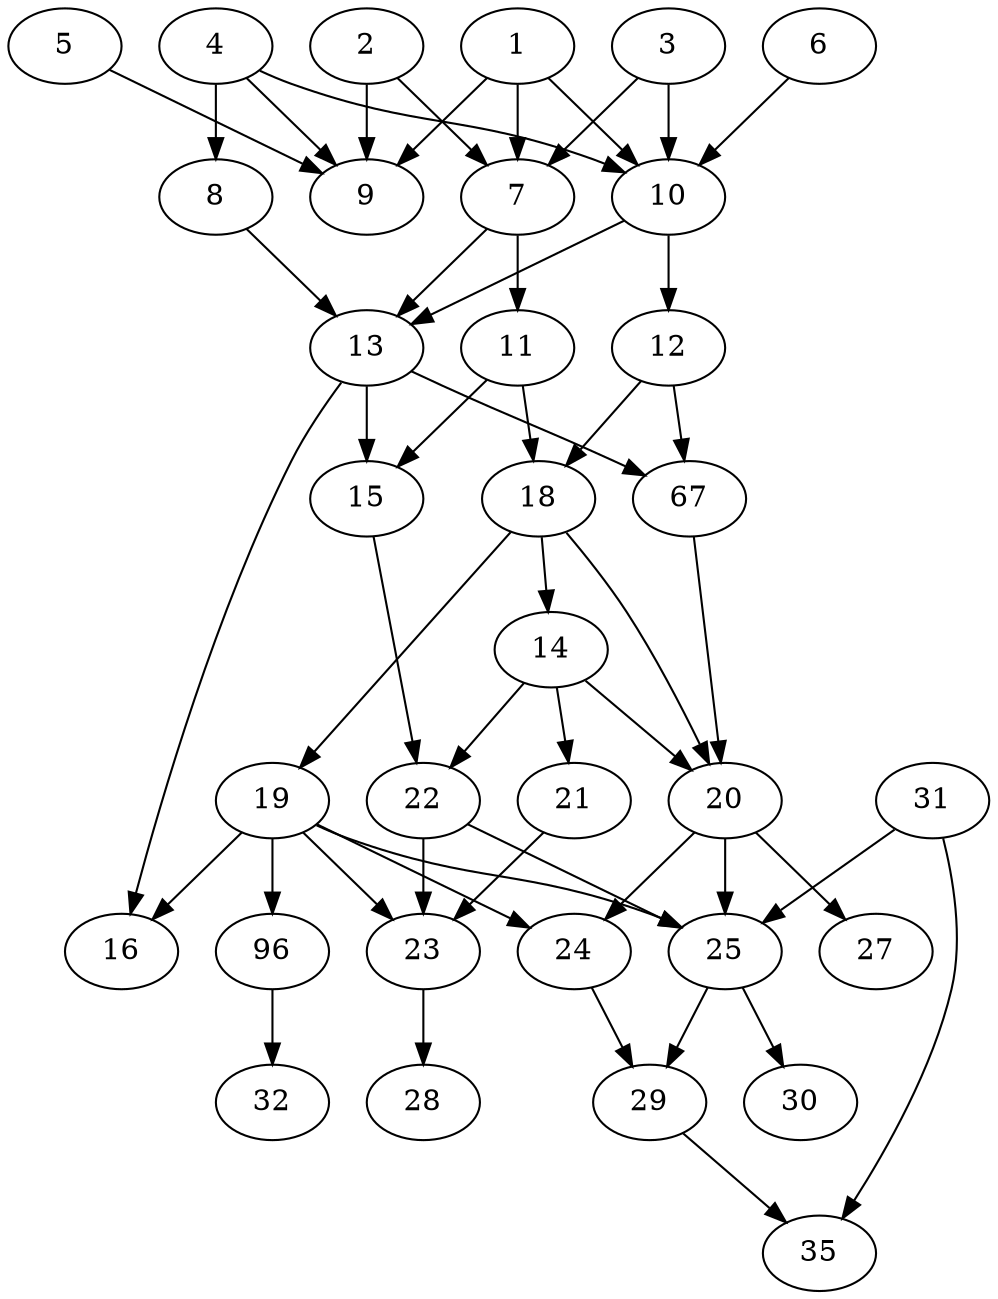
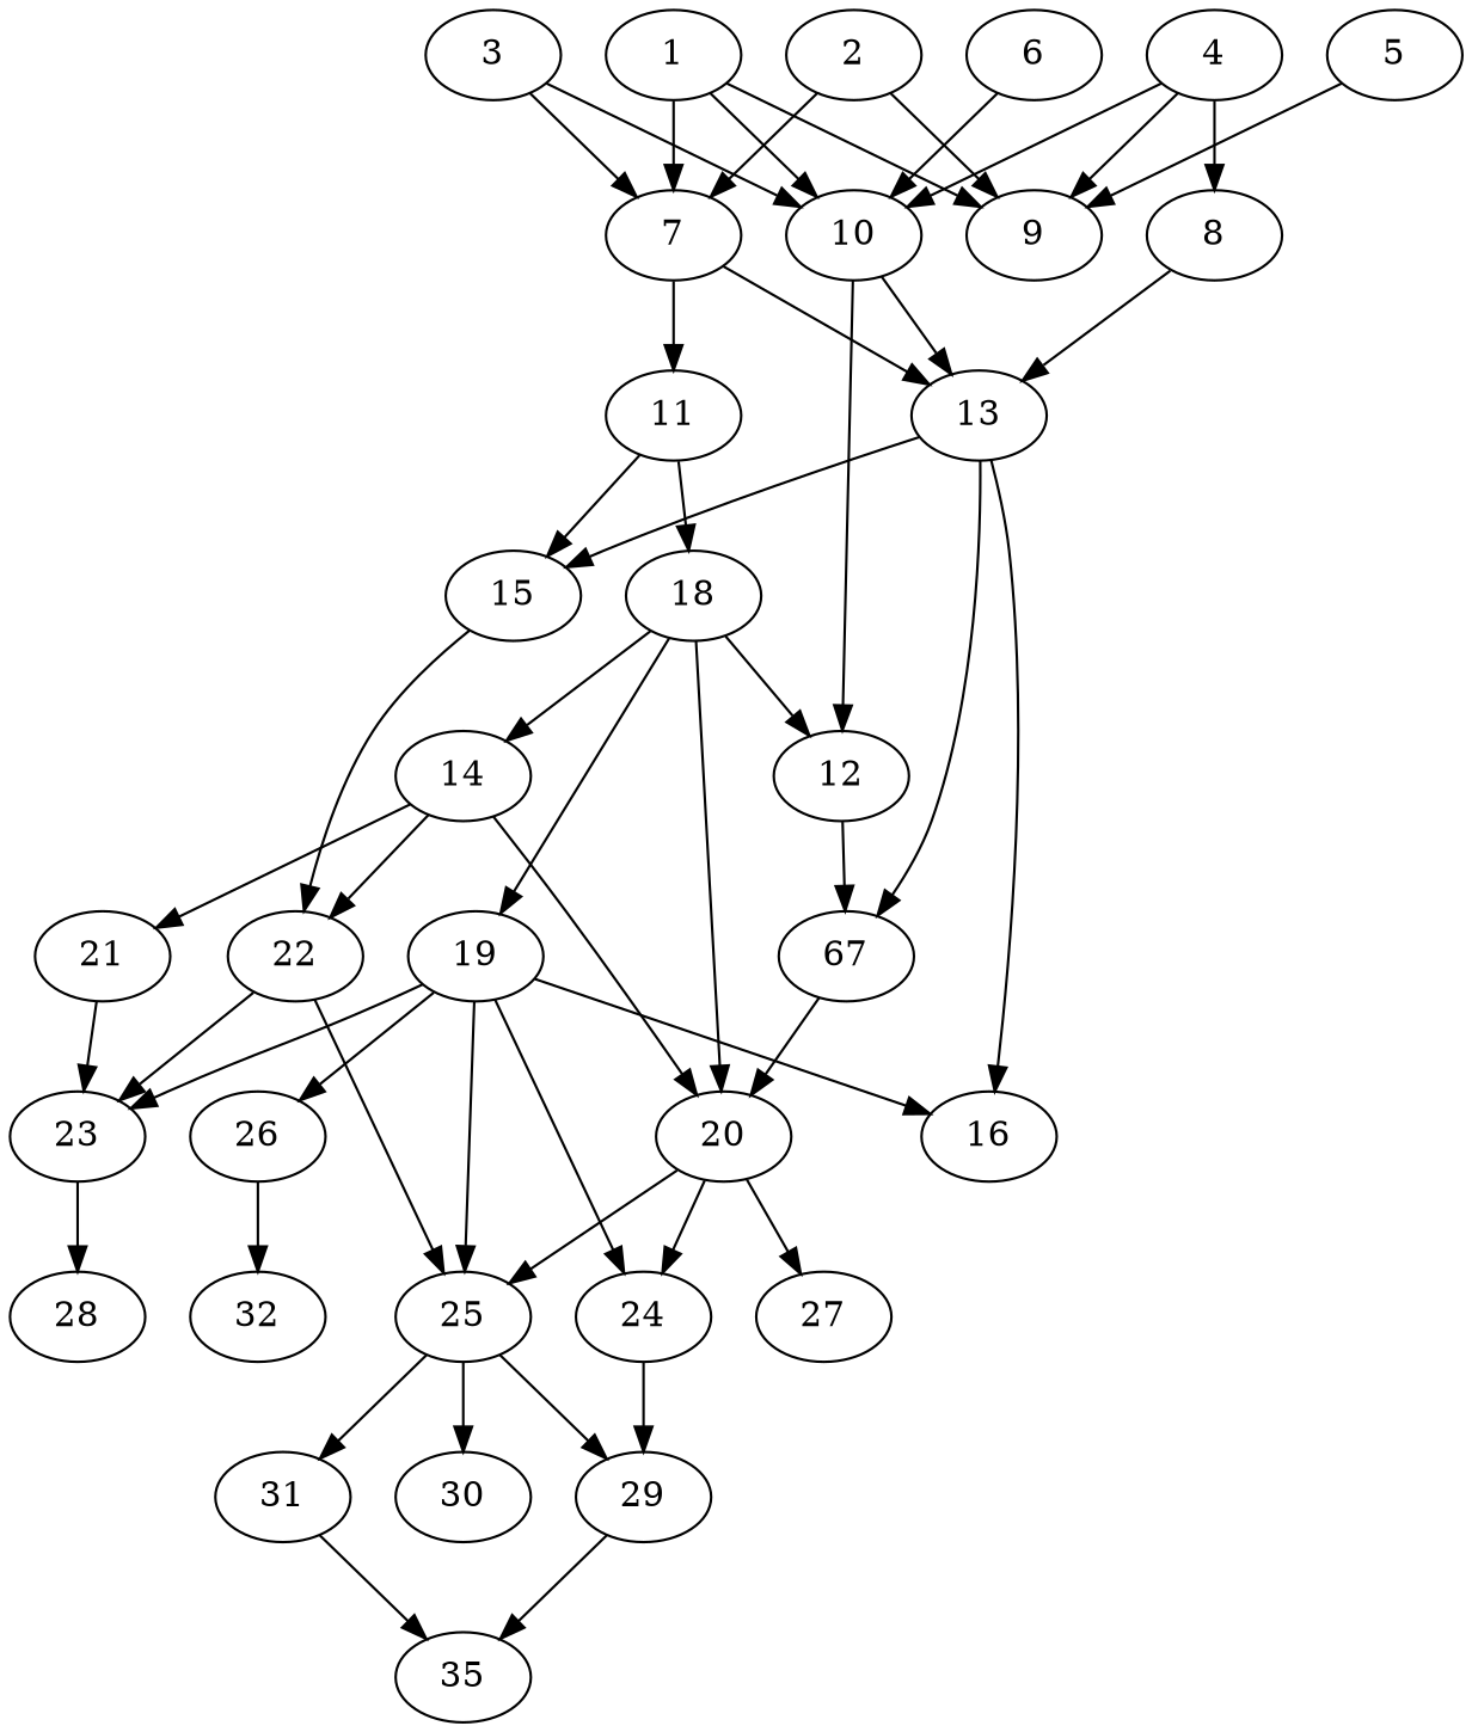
  digraph {
    node [alpha=0.03]
    1 [alpha=0.00 expect_size=35807232]
    7 [expect_size=41544704]
    9 [alpha=0.17 expect_size=12400640]
    10 [alpha=0.08 expect_size=32501760]
    11 [alpha=0.10 expect_size=32720896]
    13 [alpha=0.19 expect_size=27619328]
    12 [alpha=0.02 expect_size=33800192]
    15 [alpha=0.18 expect_size=29928448]
    18 [alpha=0.14 expect_size=22053888]
    n10 [alpha=0.07 expect_size=14026752 label=67]
    16 [alpha=0.10 expect_size=6433792]
    2 [alpha=0.17 expect_size=45957120]
    3 [alpha=0.12 expect_size=26380288]
    4 [alpha=0.09 expect_size=25660416]
    8 [alpha=0.01 expect_size=38939648]
    5 [alpha=0.10 expect_size=12872704]
    6 [expect_size=49117184]
    22 [alpha=0.06 expect_size=11794432]
    14 [alpha=0.01 expect_size=9324544]
    20 [expect_size=17485824]
    19 [expect_size=24839168]
    21 [alpha=0.16 expect_size=35930112]
    25 [alpha=0.05 expect_size=15753216]
    23 [alpha=0.06 expect_size=16139264]
    24 [alpha=0.14 expect_size=14211072]
    27 [alpha=0.00 expect_size=34870272]
-   26 [alpha=0.15 expect_size=10580992 label=96]
+   26 [alpha=0.15 expect_size=10580992]
    29 [alpha=0.02 expect_size=38030336]
    30 [alpha=0.17 expect_size=43968512]
    31 [alpha=0.02 expect_size=50459648]
    28 [alpha=0.20 expect_size=51781632]
    32 [alpha=0.00 expect_size=40882176]
    35 [alpha=0.16 expect_size=7927808]
    1 -> 7
    1 -> 9
    1 -> 10
    7 -> 11
    7 -> 13
    10 -> 13
    10 -> 12
    11 -> 15
    11 -> 18
    13 -> 15
    13 -> n10
    13 -> 16
-   12 -> 18
+   18 -> 12
    12 -> n10
    15 -> 22
    18 -> 14
    18 -> 20
    18 -> 19
    n10 -> 20
    2 -> 7
    2 -> 9
    3 -> 7
    3 -> 10
    4 -> 9
    4 -> 10
    4 -> 8
    8 -> 13
    5 -> 9
    6 -> 10
    22 -> 25
    22 -> 23
    14 -> 22
    14 -> 20
    14 -> 21
    20 -> 25
    20 -> 24
    20 -> 27
    19 -> 16
    19 -> 25
    19 -> 23
    19 -> 24
    19 -> 26
    21 -> 23
    25 -> 29
    25 -> 30
-   31 -> 25
+   25 -> 31
    23 -> 28
    24 -> 29
    26 -> 32
    29 -> 35
    31 -> 35
  }
